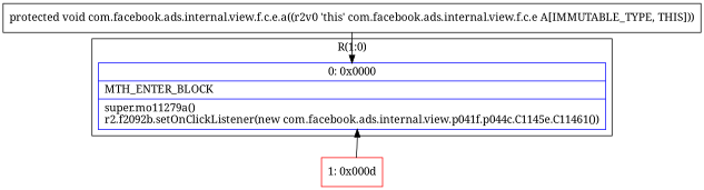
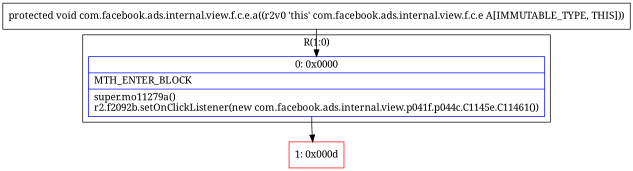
  digraph {
    fontname="Noto Serif"
    node [shape=record fontname="Noto Serif"]
    edge [fontname="Noto Serif"]
    n1 [color=blue label="{0\:\ 0x0000|MTH_ENTER_BLOCK\l|super.mo11279a()\lr2.f2092b.setOnClickListener(new com.facebook.ads.internal.view.p041f.p044c.C1145e.C11461())\l}"]
    n2 [color=red label="{1\:\ 0x000d}"]
    n3 [label="{protected void com.facebook.ads.internal.view.f.c.e.a((r2v0 'this' com.facebook.ads.internal.view.f.c.e A[IMMUTABLE_TYPE, THIS])) }"]
    subgraph cluster_1 {
      label="R(1:0)"
      n1
    }
-   n2 -> n1
+   n1 -> n2
    n3 -> n1
  }
